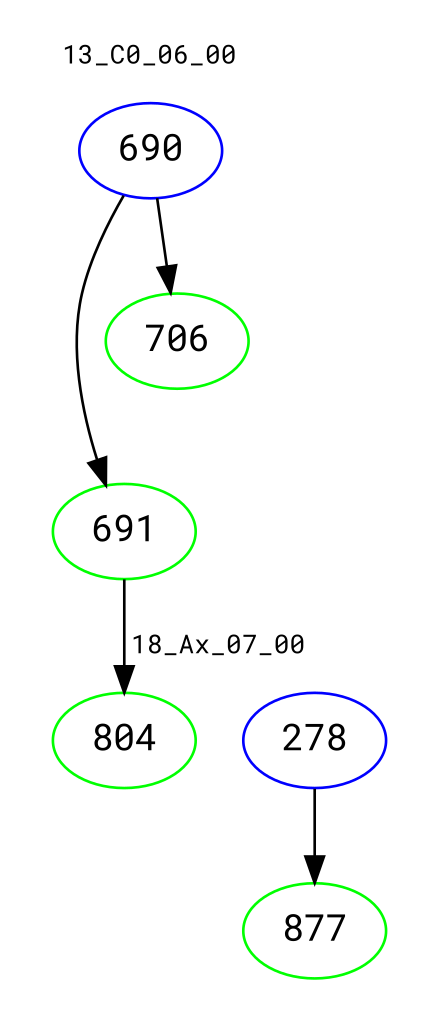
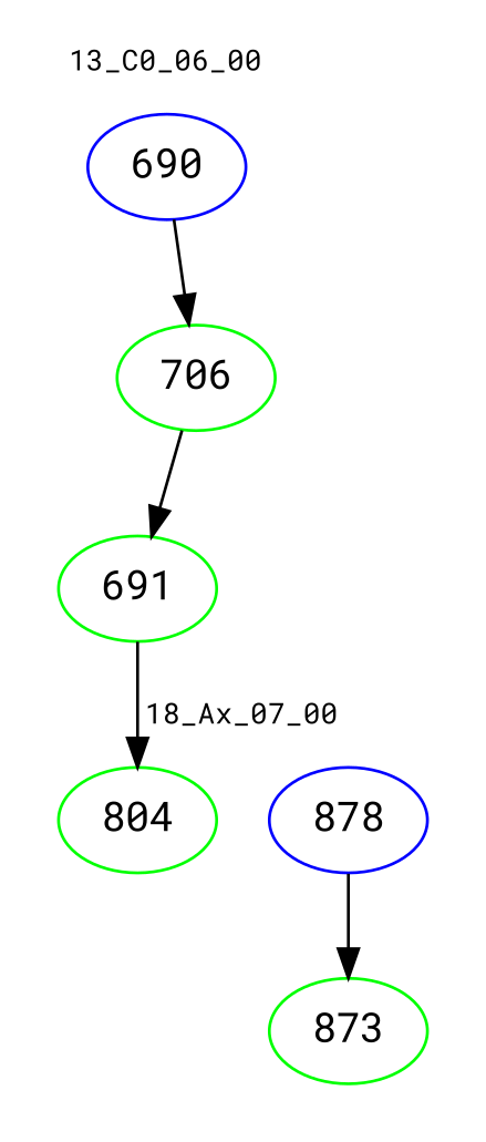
  digraph {
    fontname="Roboto Mono"
    node [color=green fontname="Roboto Mono"]
    edge [color=black fontname="Roboto Mono"]
-   n1 [color=blue label=278]
+   n1 [color=blue label=878]
    n2 [label=804]
-   n3 [label=877]
+   n3 [label=873]
    n4 [color=blue label=690]
    n5 [label=691]
    n6 [label=706]
    subgraph cluster_1 {
      color=white
      fontsize=10
      label="18_Ax_07_00"
      n1
      n2
      n3
    }
    subgraph cluster_2 {
      color=white
      fontsize=10
      label="13_C0_06_00"
      n4
      n5
      n6
    }
    n1 -> n3
-   n4 -> n5
+   n6 -> n5
    n4 -> n6
    n5 -> n2
  }
